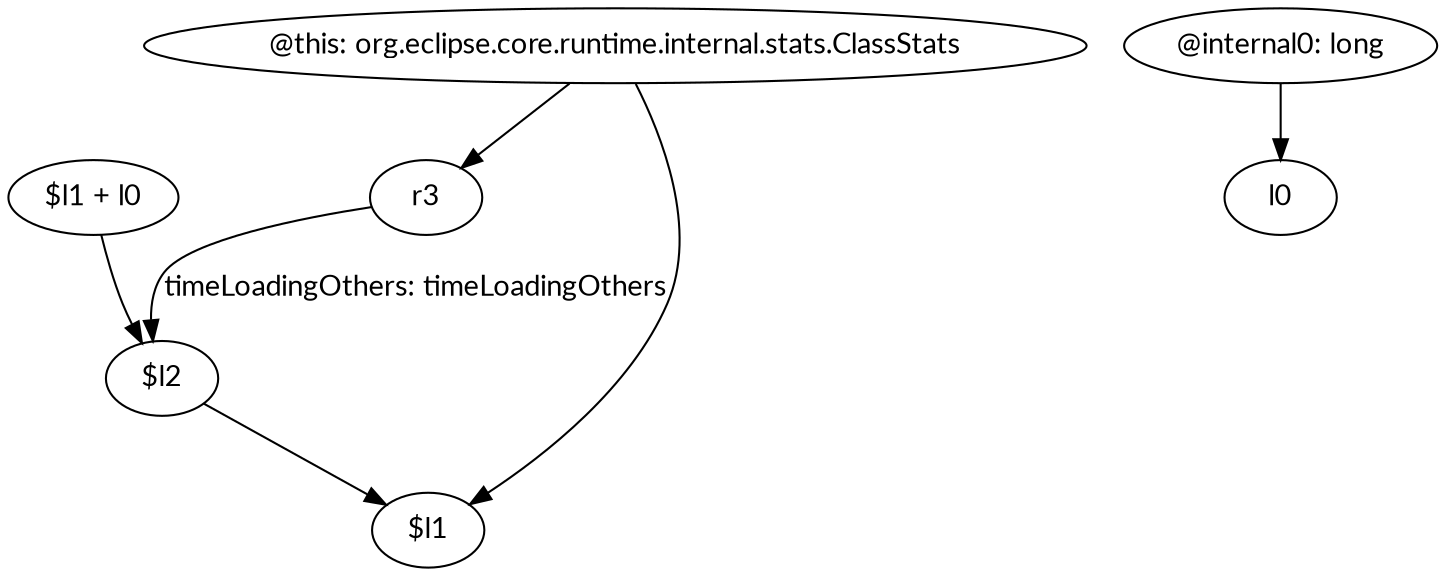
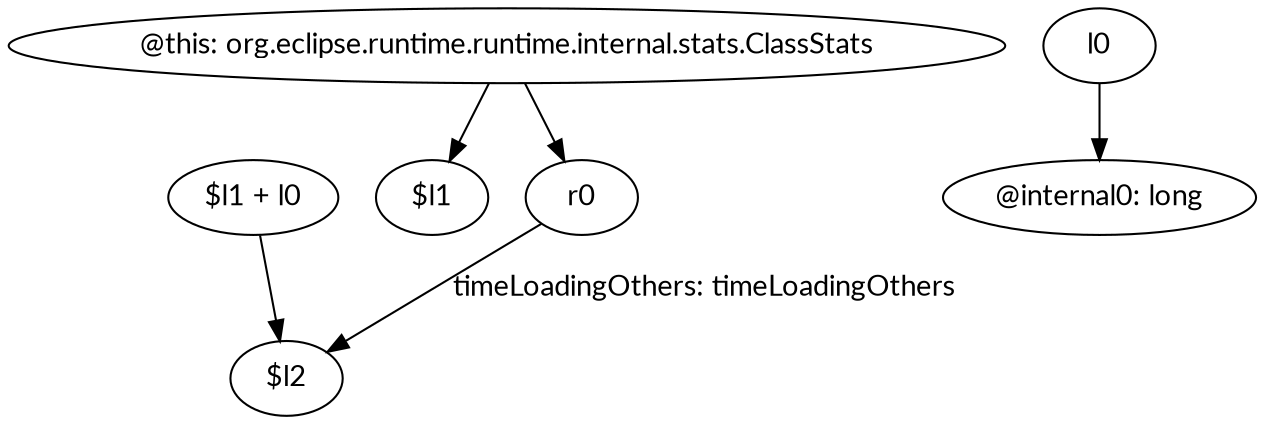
  digraph {
    fontname=Lato
    node [fontname=Lato]
    edge [fontname=Lato]
    n1 [label="$l1 + l0"]
    n2 [label="$l2"]
    n3 [label="$l1"]
-   n4 [label="@this: org.eclipse.core.runtime.internal.stats.ClassStats"]
-   n5 [label=r3]
+   n4 [label="@this: org.eclipse.runtime.runtime.internal.stats.ClassStats"]
+   n5 [label=r0]
    n6 [label="@internal0: long"]
    n7 [label=l0]
    n1 -> n2
-   n2 -> n3
    n4 -> n3
    n4 -> n5
    n5 -> n2 [label="timeLoadingOthers: timeLoadingOthers"]
-   n6 -> n7
+   n7 -> n6
  }
